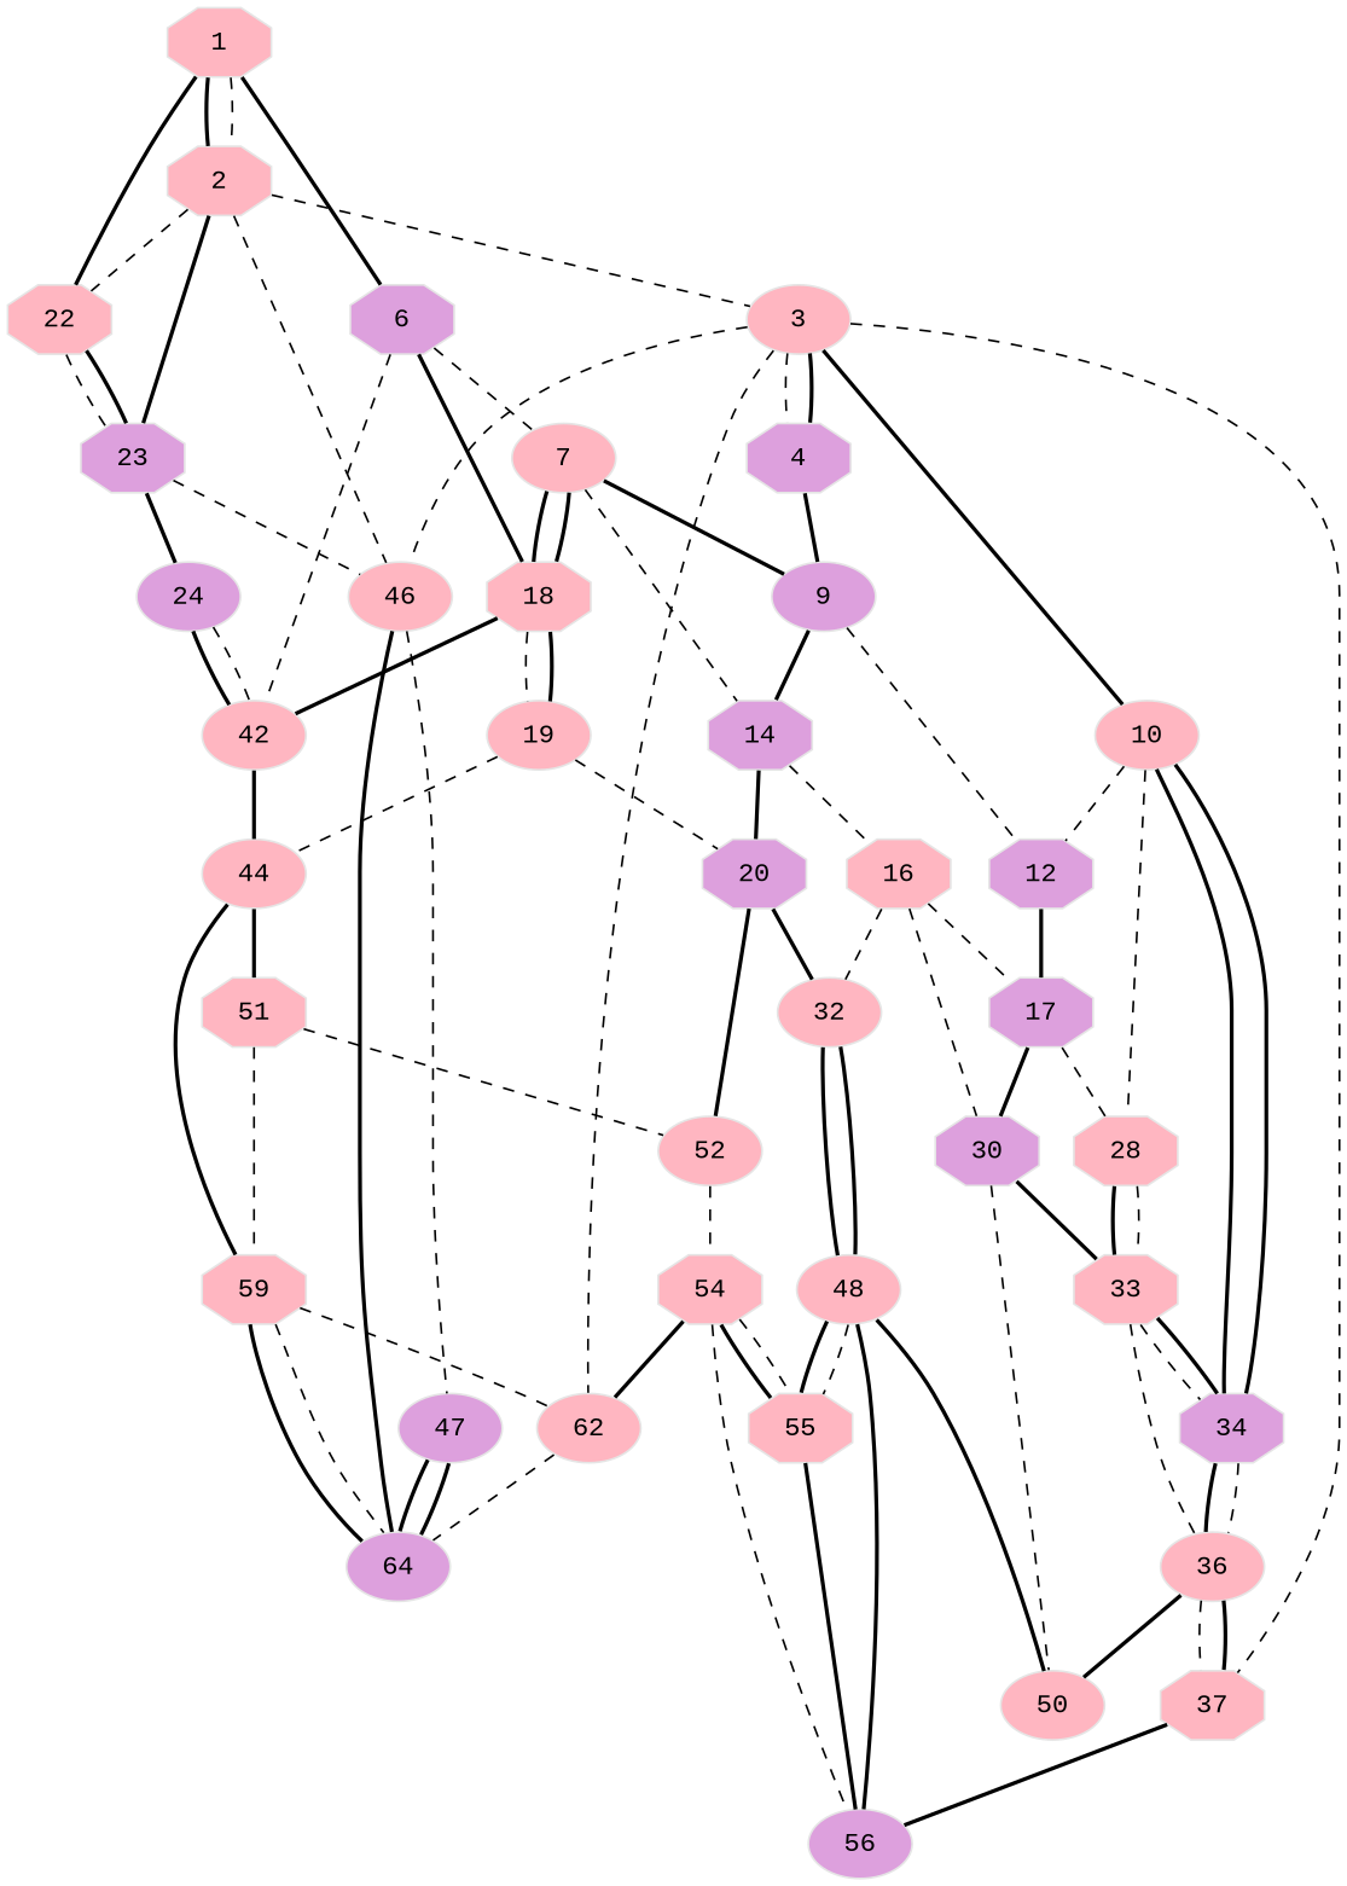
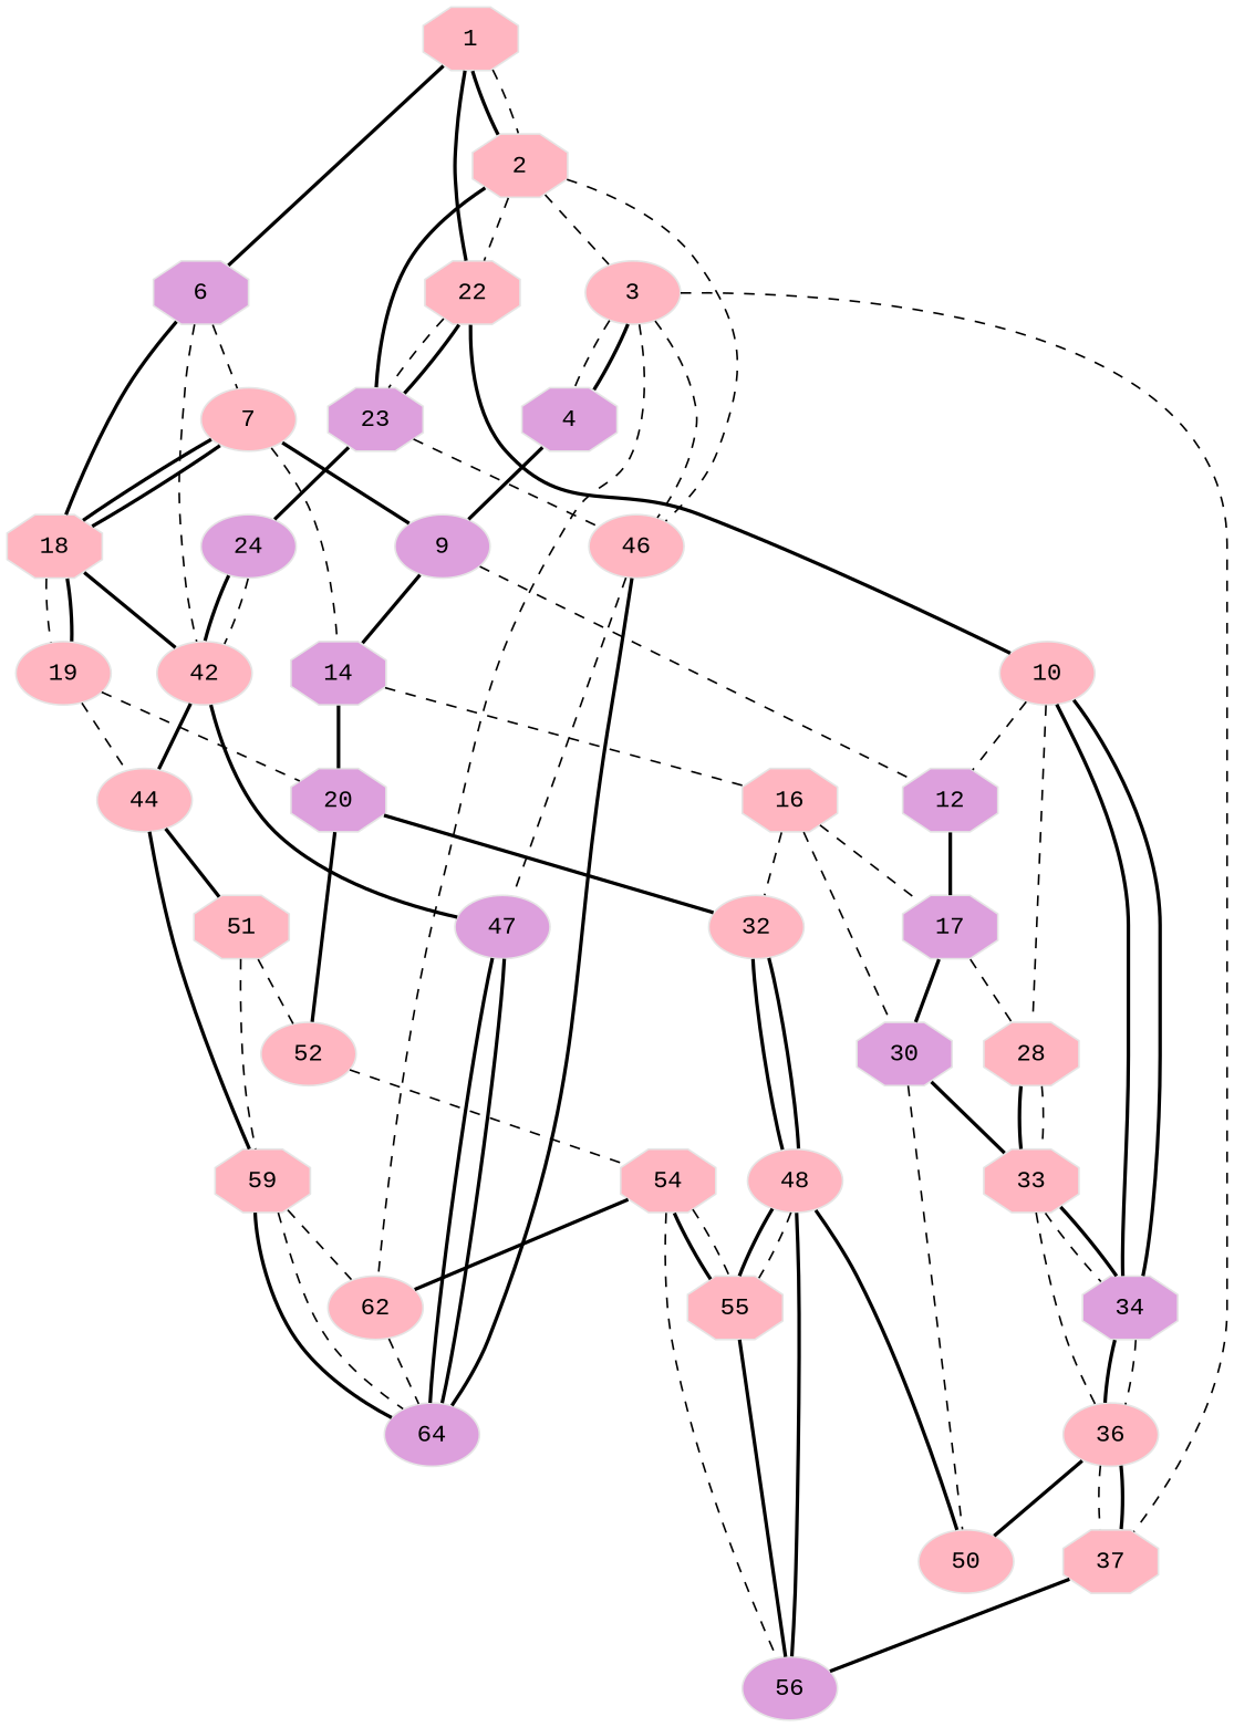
  graph {
    fontname="Liberation Mono"
    node [color=gray90 fillcolor=lightpink fontname="Liberation Mono" shape=octagon style=filled]
    edge [fontname="Liberation Mono" style=bold]
    1 [super="+5"]
    2 [super="+21"]
    6 [fillcolor=plum super="+25"]
    22
    3 [shape=ellipse super="+38"]
    23 [fillcolor=plum super="+35"]
    46 [shape=ellipse super="+63"]
    7 [shape=ellipse super="+8"]
    18 [super="+26"]
    42 [shape=ellipse super="+43"]
    4 [fillcolor=plum]
    10 [shape=ellipse super="+11"]
    37
    62 [shape=ellipse super="+66"]
    24 [fillcolor=plum shape=ellipse]
    47 [fillcolor=plum shape=ellipse]
    64 [fillcolor=plum shape=ellipse super="+65"]
    9 [fillcolor=plum shape=ellipse super="+13"]
    12 [fillcolor=plum]
    28
    34 [fillcolor=plum]
    56 [fillcolor=plum shape=ellipse super="+57"]
    14 [fillcolor=plum super="+15"]
    19 [shape=ellipse]
    16 [super="+29"]
    20 [fillcolor=plum super="+31"]
    17 [fillcolor=plum super="+27"]
    33 [super="+40"]
    36 [shape=ellipse super="+41"]
    30 [fillcolor=plum super="+39"]
    32 [shape=ellipse]
    52 [shape=ellipse super="+53"]
    50 [shape=ellipse]
    48 [shape=ellipse super="+49"]
    44 [shape=ellipse super="+45"]
    51 [super="+58"]
    59 [super="+60"]
    54 [super="+61"]
    55
    1 -- 2
    1 -- 2 [style=dashed]
    1 -- 6
    1 -- 22
    2 -- 22 [style=dashed]
    2 -- 3 [style=dashed]
    2 -- 23
    2 -- 46 [style=dashed]
    6 -- 7 [style=dashed]
    6 -- 18
    6 -- 42 [style=dashed]
    22 -- 23 [style=dashed]
    22 -- 23
    3 -- 46 [style=dashed]
    3 -- 4 [style=dashed]
    3 -- 4
-   3 -- 10
+   22 -- 10
    3 -- 37 [style=dashed]
    3 -- 62 [style=dashed]
    23 -- 46 [style=dashed]
    23 -- 24
    46 -- 47 [style=dashed]
    46 -- 64
    7 -- 18
    7 -- 18
    7 -- 9
    7 -- 14 [style=dashed]
    18 -- 42
    18 -- 19 [style=dashed]
    18 -- 19
+   42 -- 47
    42 -- 44
    4 -- 9
    10 -- 12 [style=dashed]
    10 -- 28 [style=dashed]
    10 -- 34
    10 -- 34
    37 -- 56
    62 -- 64 [style=dashed]
    24 -- 42
    24 -- 42 [style=dashed]
    47 -- 64
    47 -- 64
    9 -- 12 [style=dashed]
    9 -- 14
    12 -- 17
    28 -- 33
    28 -- 33 [style=dashed]
    34 -- 36
    34 -- 36 [style=dashed]
    14 -- 16 [style=dashed]
    14 -- 20
    19 -- 20 [style=dashed]
    19 -- 44 [style=dashed]
    16 -- 17 [style=dashed]
    16 -- 30 [style=dashed]
    16 -- 32 [style=dashed]
    20 -- 32
    20 -- 52
    17 -- 28 [style=dashed]
    17 -- 30
    33 -- 34 [style=dashed]
    33 -- 34
    33 -- 36 [style=dashed]
    36 -- 37 [style=dashed]
    36 -- 37
    36 -- 50
    30 -- 33
    30 -- 50 [style=dashed]
    32 -- 48
    32 -- 48
    52 -- 54 [style=dashed]
    48 -- 56
    48 -- 50
    48 -- 55
    48 -- 55 [style=dashed]
    44 -- 51
    44 -- 59
    51 -- 52 [style=dashed weight=2]
    51 -- 59 [style=dashed]
    59 -- 62 [style=dashed]
    59 -- 64
    59 -- 64 [style=dashed]
    54 -- 62
    54 -- 56 [style=dashed]
    54 -- 55
    54 -- 55 [style=dashed]
    55 -- 56
  }
